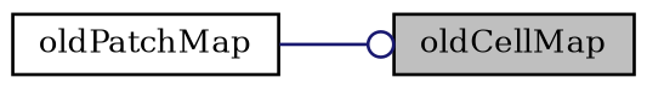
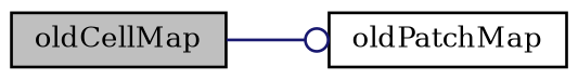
  digraph {
    rankdir=LR
    fontname="DejaVu Serif"
    node [color=black fontname="DejaVu Serif" fontsize=10 shape=record]
    n1 [fillcolor=grey75 fontcolor=black height=0.2 label=oldCellMap style=filled width=0.4]
    n2 [height=0.2 label=oldPatchMap width=0.4]
-   n2 -> n1 [color=midnightblue fontname="DejaVu Serif" fontsize=10 labelfontname=FreeSans labelfontsize=10 style=solid arrowhead=odot]
+   n1 -> n2 [color=midnightblue fontname="DejaVu Serif" fontsize=10 labelfontname=FreeSans labelfontsize=10 style=solid arrowhead=odot]
  }
